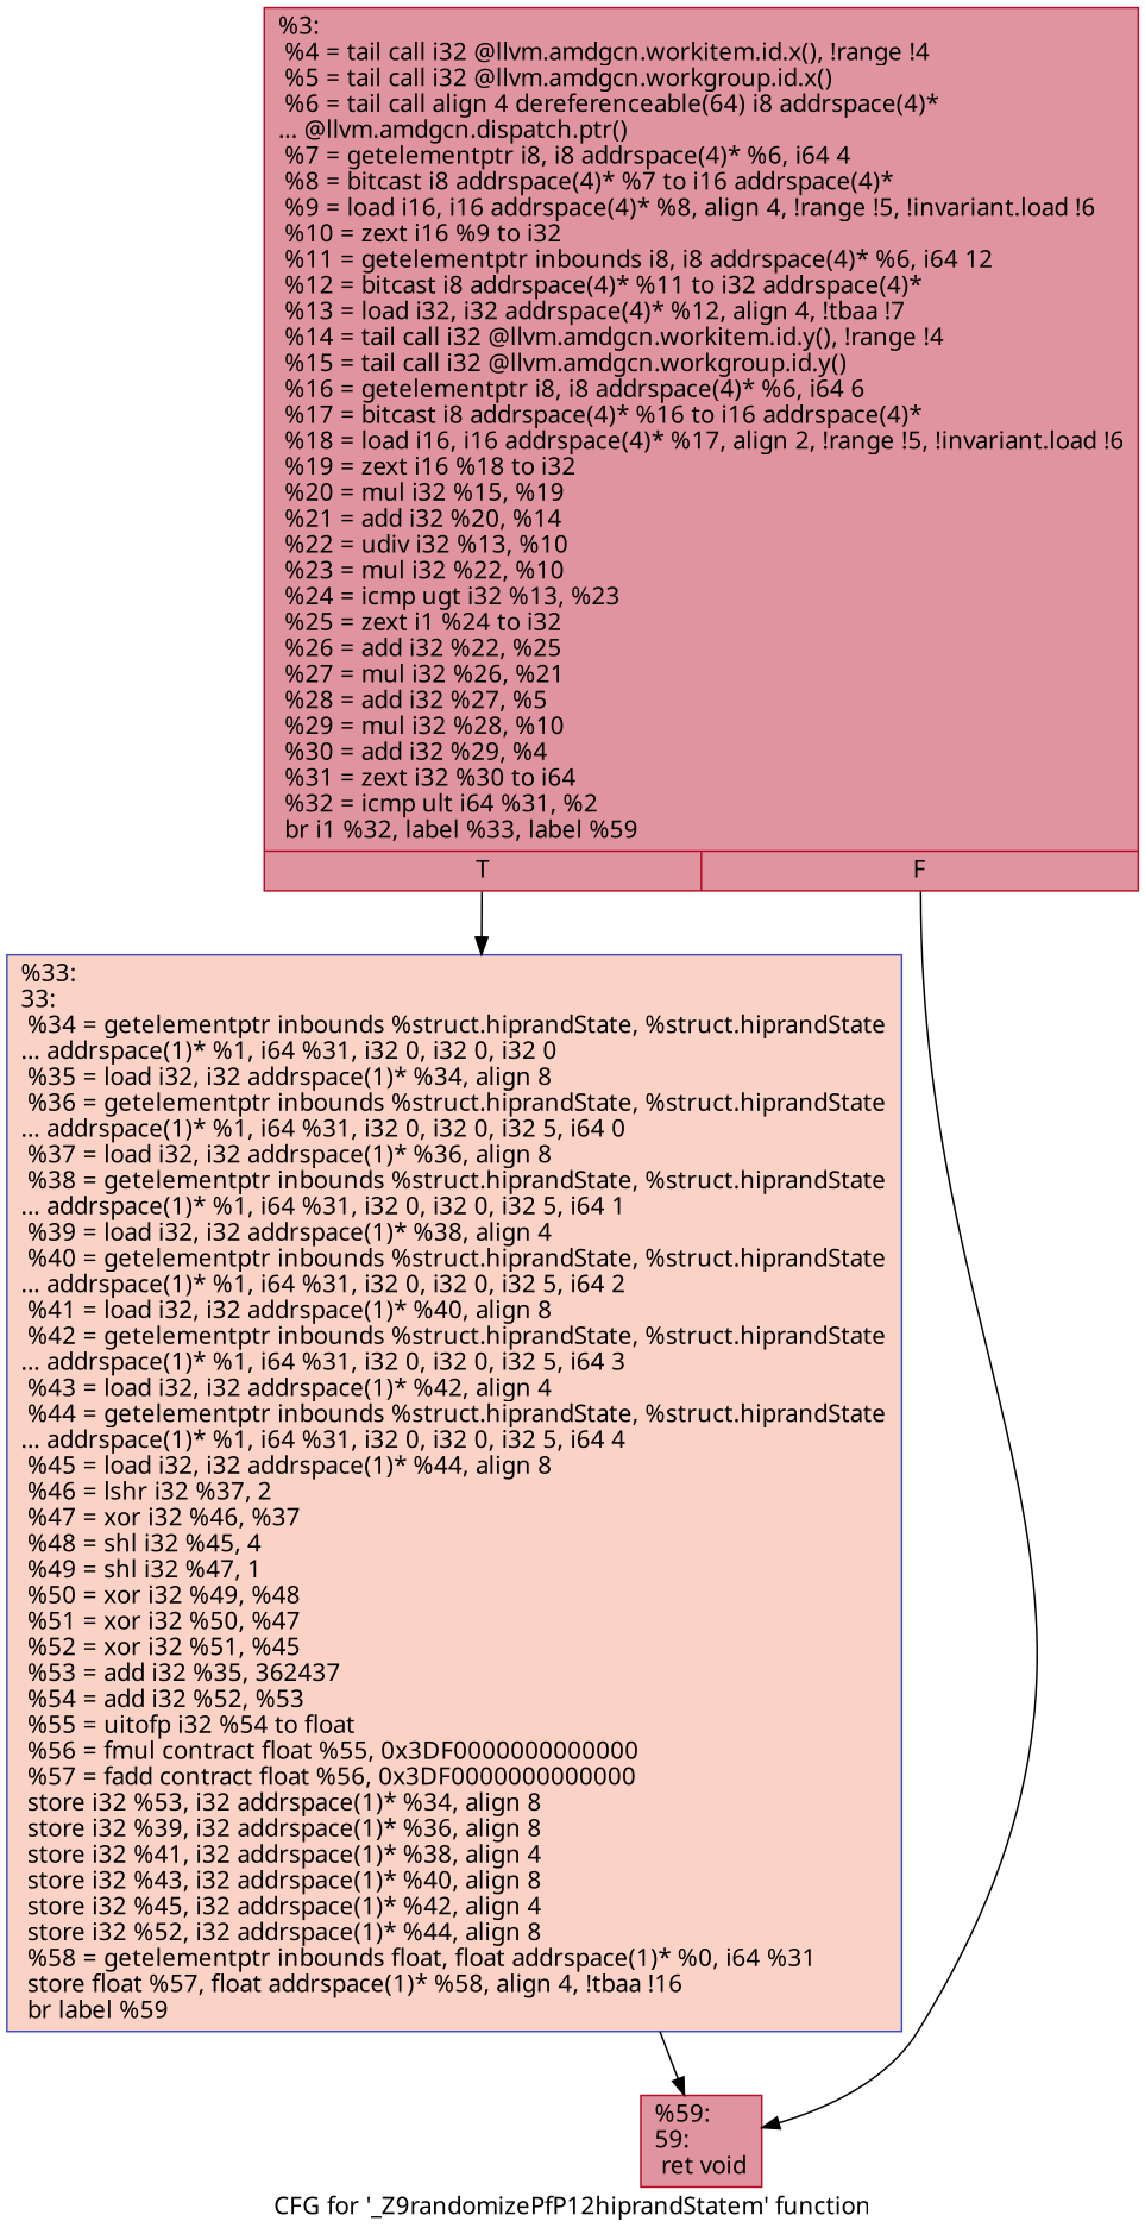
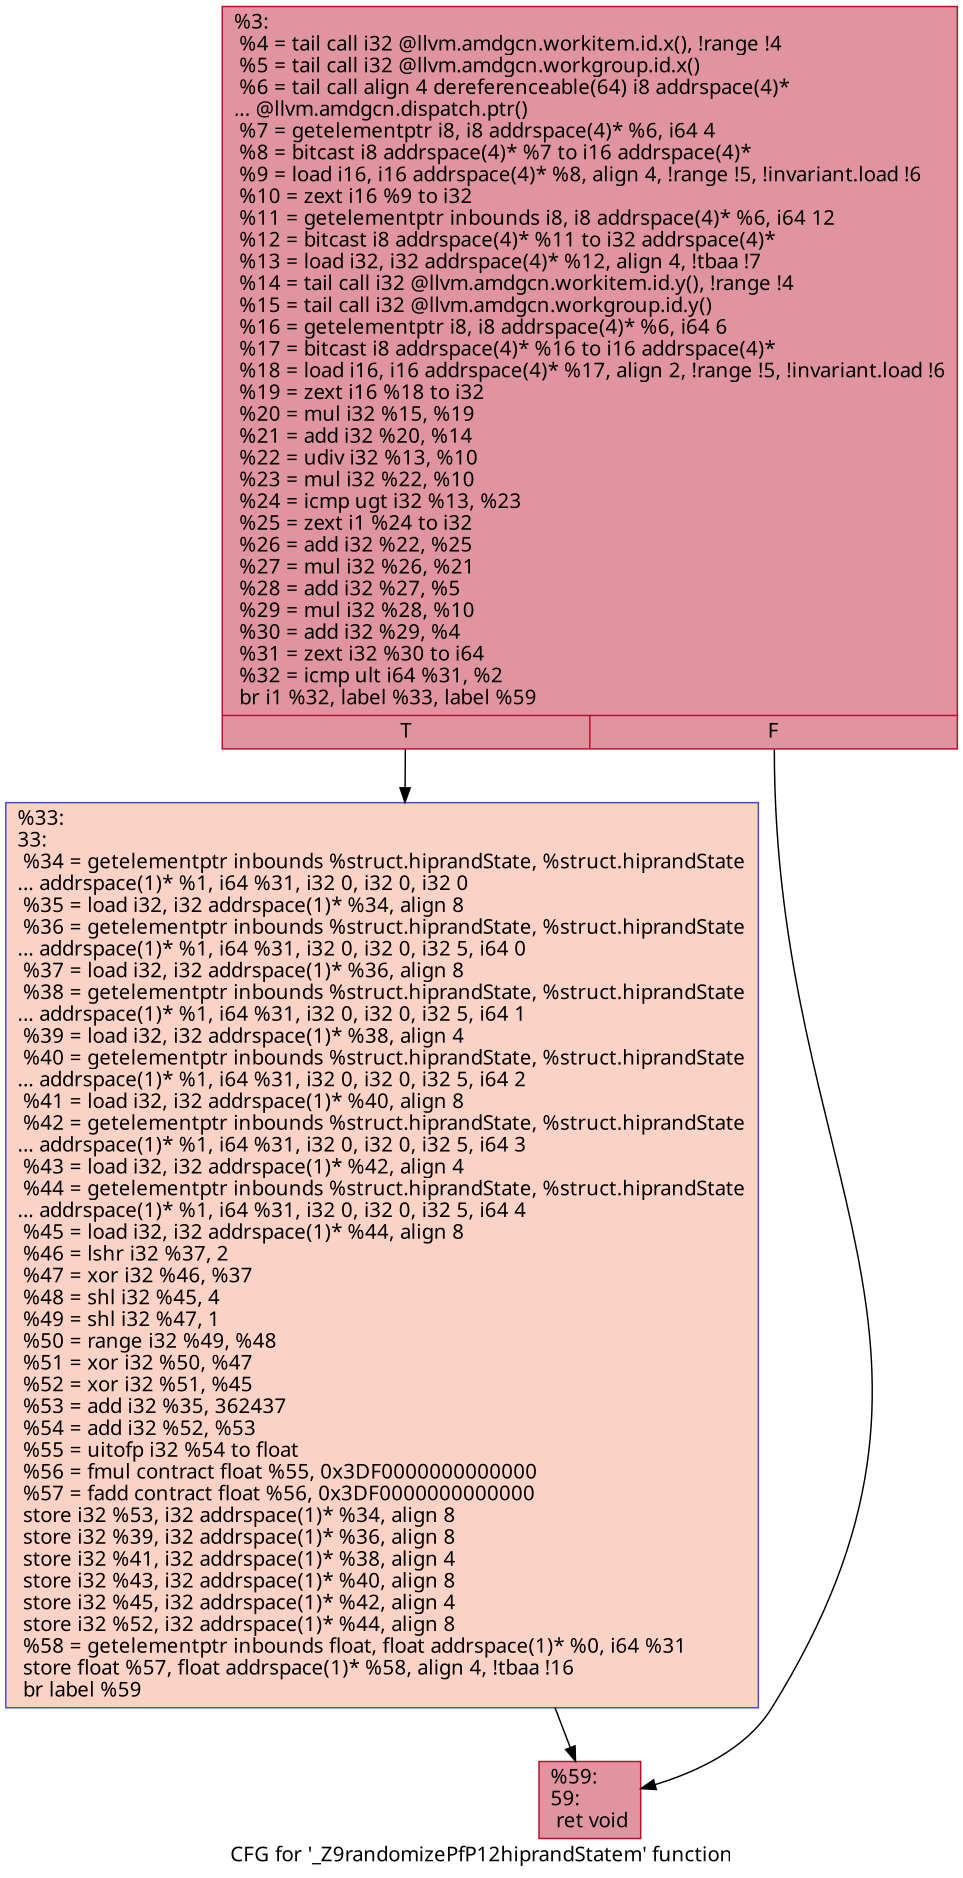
  digraph {
    label="CFG for '_Z9randomizePfP12hiprandStatem' function"
    fontname="Noto Sans"
    node [color="#b70d28ff" fillcolor="#b70d2870" shape=record style=filled fontname="Noto Sans"]
    edge [fontname="Noto Sans"]
    n1 [label="{%3:\l  %4 = tail call i32 @llvm.amdgcn.workitem.id.x(), !range !4\l  %5 = tail call i32 @llvm.amdgcn.workgroup.id.x()\l  %6 = tail call align 4 dereferenceable(64) i8 addrspace(4)*\l... @llvm.amdgcn.dispatch.ptr()\l  %7 = getelementptr i8, i8 addrspace(4)* %6, i64 4\l  %8 = bitcast i8 addrspace(4)* %7 to i16 addrspace(4)*\l  %9 = load i16, i16 addrspace(4)* %8, align 4, !range !5, !invariant.load !6\l  %10 = zext i16 %9 to i32\l  %11 = getelementptr inbounds i8, i8 addrspace(4)* %6, i64 12\l  %12 = bitcast i8 addrspace(4)* %11 to i32 addrspace(4)*\l  %13 = load i32, i32 addrspace(4)* %12, align 4, !tbaa !7\l  %14 = tail call i32 @llvm.amdgcn.workitem.id.y(), !range !4\l  %15 = tail call i32 @llvm.amdgcn.workgroup.id.y()\l  %16 = getelementptr i8, i8 addrspace(4)* %6, i64 6\l  %17 = bitcast i8 addrspace(4)* %16 to i16 addrspace(4)*\l  %18 = load i16, i16 addrspace(4)* %17, align 2, !range !5, !invariant.load !6\l  %19 = zext i16 %18 to i32\l  %20 = mul i32 %15, %19\l  %21 = add i32 %20, %14\l  %22 = udiv i32 %13, %10\l  %23 = mul i32 %22, %10\l  %24 = icmp ugt i32 %13, %23\l  %25 = zext i1 %24 to i32\l  %26 = add i32 %22, %25\l  %27 = mul i32 %26, %21\l  %28 = add i32 %27, %5\l  %29 = mul i32 %28, %10\l  %30 = add i32 %29, %4\l  %31 = zext i32 %30 to i64\l  %32 = icmp ult i64 %31, %2\l  br i1 %32, label %33, label %59\l|{<s0>T|<s1>F}}"]
-   n2 [color="#3d50c3ff" fillcolor="#f59c7d70" label="{%33:\l33:                                               \l  %34 = getelementptr inbounds %struct.hiprandState, %struct.hiprandState\l... addrspace(1)* %1, i64 %31, i32 0, i32 0, i32 0\l  %35 = load i32, i32 addrspace(1)* %34, align 8\l  %36 = getelementptr inbounds %struct.hiprandState, %struct.hiprandState\l... addrspace(1)* %1, i64 %31, i32 0, i32 0, i32 5, i64 0\l  %37 = load i32, i32 addrspace(1)* %36, align 8\l  %38 = getelementptr inbounds %struct.hiprandState, %struct.hiprandState\l... addrspace(1)* %1, i64 %31, i32 0, i32 0, i32 5, i64 1\l  %39 = load i32, i32 addrspace(1)* %38, align 4\l  %40 = getelementptr inbounds %struct.hiprandState, %struct.hiprandState\l... addrspace(1)* %1, i64 %31, i32 0, i32 0, i32 5, i64 2\l  %41 = load i32, i32 addrspace(1)* %40, align 8\l  %42 = getelementptr inbounds %struct.hiprandState, %struct.hiprandState\l... addrspace(1)* %1, i64 %31, i32 0, i32 0, i32 5, i64 3\l  %43 = load i32, i32 addrspace(1)* %42, align 4\l  %44 = getelementptr inbounds %struct.hiprandState, %struct.hiprandState\l... addrspace(1)* %1, i64 %31, i32 0, i32 0, i32 5, i64 4\l  %45 = load i32, i32 addrspace(1)* %44, align 8\l  %46 = lshr i32 %37, 2\l  %47 = xor i32 %46, %37\l  %48 = shl i32 %45, 4\l  %49 = shl i32 %47, 1\l  %50 = xor i32 %49, %48\l  %51 = xor i32 %50, %47\l  %52 = xor i32 %51, %45\l  %53 = add i32 %35, 362437\l  %54 = add i32 %52, %53\l  %55 = uitofp i32 %54 to float\l  %56 = fmul contract float %55, 0x3DF0000000000000\l  %57 = fadd contract float %56, 0x3DF0000000000000\l  store i32 %53, i32 addrspace(1)* %34, align 8\l  store i32 %39, i32 addrspace(1)* %36, align 8\l  store i32 %41, i32 addrspace(1)* %38, align 4\l  store i32 %43, i32 addrspace(1)* %40, align 8\l  store i32 %45, i32 addrspace(1)* %42, align 4\l  store i32 %52, i32 addrspace(1)* %44, align 8\l  %58 = getelementptr inbounds float, float addrspace(1)* %0, i64 %31\l  store float %57, float addrspace(1)* %58, align 4, !tbaa !16\l  br label %59\l}"]
+   n2 [color="#3d50c3ff" fillcolor="#f59c7d70" label="{%33:\l33:                                               \l  %34 = getelementptr inbounds %struct.hiprandState, %struct.hiprandState\l... addrspace(1)* %1, i64 %31, i32 0, i32 0, i32 0\l  %35 = load i32, i32 addrspace(1)* %34, align 8\l  %36 = getelementptr inbounds %struct.hiprandState, %struct.hiprandState\l... addrspace(1)* %1, i64 %31, i32 0, i32 0, i32 5, i64 0\l  %37 = load i32, i32 addrspace(1)* %36, align 8\l  %38 = getelementptr inbounds %struct.hiprandState, %struct.hiprandState\l... addrspace(1)* %1, i64 %31, i32 0, i32 0, i32 5, i64 1\l  %39 = load i32, i32 addrspace(1)* %38, align 4\l  %40 = getelementptr inbounds %struct.hiprandState, %struct.hiprandState\l... addrspace(1)* %1, i64 %31, i32 0, i32 0, i32 5, i64 2\l  %41 = load i32, i32 addrspace(1)* %40, align 8\l  %42 = getelementptr inbounds %struct.hiprandState, %struct.hiprandState\l... addrspace(1)* %1, i64 %31, i32 0, i32 0, i32 5, i64 3\l  %43 = load i32, i32 addrspace(1)* %42, align 4\l  %44 = getelementptr inbounds %struct.hiprandState, %struct.hiprandState\l... addrspace(1)* %1, i64 %31, i32 0, i32 0, i32 5, i64 4\l  %45 = load i32, i32 addrspace(1)* %44, align 8\l  %46 = lshr i32 %37, 2\l  %47 = xor i32 %46, %37\l  %48 = shl i32 %45, 4\l  %49 = shl i32 %47, 1\l  %50 = range i32 %49, %48\l  %51 = xor i32 %50, %47\l  %52 = xor i32 %51, %45\l  %53 = add i32 %35, 362437\l  %54 = add i32 %52, %53\l  %55 = uitofp i32 %54 to float\l  %56 = fmul contract float %55, 0x3DF0000000000000\l  %57 = fadd contract float %56, 0x3DF0000000000000\l  store i32 %53, i32 addrspace(1)* %34, align 8\l  store i32 %39, i32 addrspace(1)* %36, align 8\l  store i32 %41, i32 addrspace(1)* %38, align 4\l  store i32 %43, i32 addrspace(1)* %40, align 8\l  store i32 %45, i32 addrspace(1)* %42, align 4\l  store i32 %52, i32 addrspace(1)* %44, align 8\l  %58 = getelementptr inbounds float, float addrspace(1)* %0, i64 %31\l  store float %57, float addrspace(1)* %58, align 4, !tbaa !16\l  br label %59\l}"]
    n3 [label="{%59:\l59:                                               \l  ret void\l}"]
    n1 -> n2 [tailport=s0]
    n1 -> n3 [tailport=s1]
    n2 -> n3
  }
